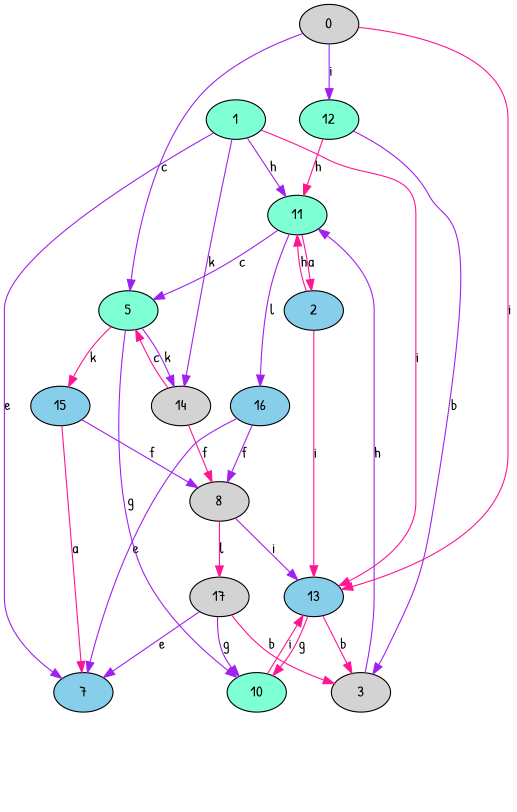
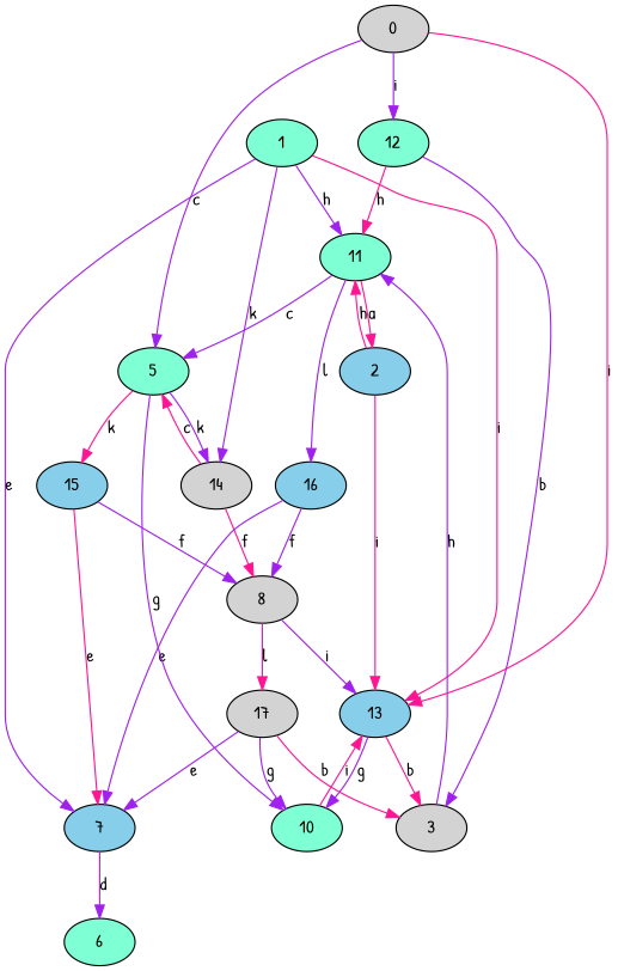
  strict digraph {
    fontname="Patrick Hand"
    node [fillcolor=aquamarine fontname="Patrick Hand" style=filled]
    edge [color=purple fontname="Patrick Hand"]
    7 [fillcolor=skyblue]
    1
    11
    13 [fillcolor=skyblue]
    14 [fillcolor=lightgrey]
+   6
    2 [fillcolor=skyblue]
    16 [fillcolor=skyblue]
    5
    3 [fillcolor=lightgrey]
    10
    8 [fillcolor=lightgrey]
    17 [fillcolor=lightgrey]
    0 [fillcolor=lightgrey]
    12
    15 [fillcolor=skyblue]
+   7 -> 6 [label=d]
    1 -> 7 [label=e]
    1 -> 11 [label=h]
    1 -> 13 [color=deeppink label=i]
    1 -> 14 [label=k]
    11 -> 2 [color=deeppink label=a]
    11 -> 16 [label=l]
    11 -> 5 [label=c]
    13 -> 3 [color=deeppink label=b]
-   13 -> 10 [color=deeppink label=g]
+   13 -> 10 [label=g]
    14 -> 5 [color=deeppink label=c]
    14 -> 8 [color=deeppink label=f]
    2 -> 11 [color=deeppink label=h]
    2 -> 13 [color=deeppink label=i]
    16 -> 7 [label=e]
    16 -> 8 [label=f]
    5 -> 14 [label=k]
    5 -> 10 [label=g]
    5 -> 15 [color=deeppink label=k]
    3 -> 11 [label=h]
    10 -> 13 [color=deeppink label=i]
    8 -> 13 [label=i]
    8 -> 17 [color=deeppink label=l]
    17 -> 7 [label=e]
    17 -> 3 [color=deeppink label=b]
    17 -> 10 [label=g]
    0 -> 13 [color=deeppink label=i]
    0 -> 5 [label=c]
    0 -> 12 [label=i]
    12 -> 11 [color=deeppink label=h]
    12 -> 3 [label=b]
-   15 -> 7 [color=deeppink label=a]
+   15 -> 7 [color=deeppink label=e]
    15 -> 8 [label=f]
  }
